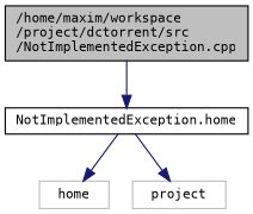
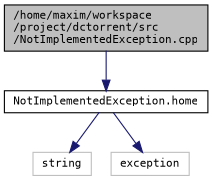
  digraph {
    fontname="DejaVu Sans Mono"
    node [color=black fillcolor=white fontname="DejaVu Sans Mono" fontsize=10 shape=record style=filled]
    edge [color=midnightblue fontname="DejaVu Sans Mono" fontsize=10 labelfontname=Helvetica labelfontsize=10 style=solid]
    n1 [fillcolor=grey75 fontcolor=black height=0.2 label="/home/maxim/workspace\l/project/dctorrent/src\l/NotImplementedException.cpp" width=0.4]
    n2 [height=0.2 label="NotImplementedException.home" width=0.4]
-   n3 [color=grey75 height=0.2 label=home width=0.4]
-   n4 [color=grey75 height=0.2 label=project width=0.4]
+   n3 [color=grey75 height=0.2 label=string width=0.4]
+   n4 [color=grey75 height=0.2 label=exception width=0.4]
    n1 -> n2
    n2 -> n3
    n2 -> n4
  }
